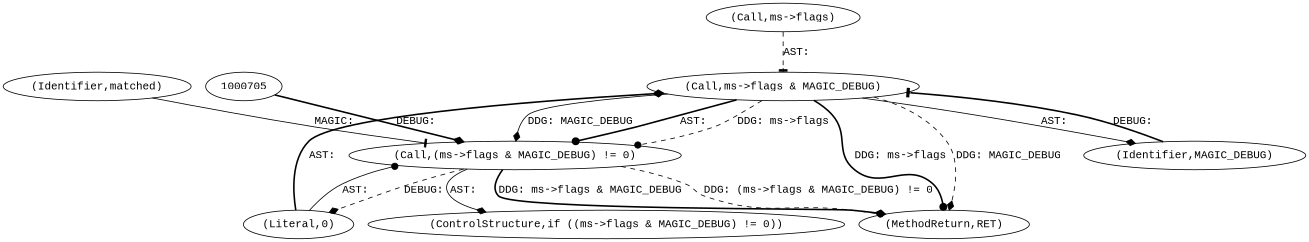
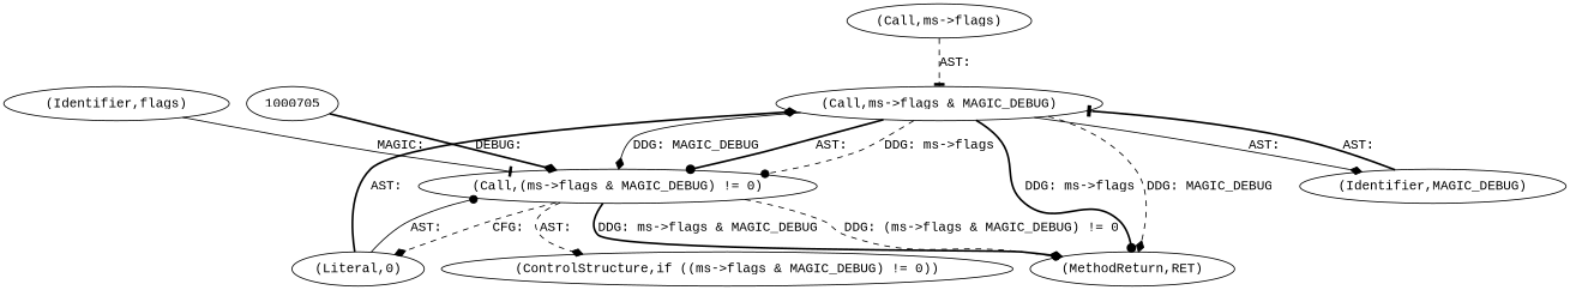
  digraph {
    fontname="Liberation Mono"
    node [fontname="Liberation Mono"]
    edge [arrowhead=diamond fontname="Liberation Mono" style=bold]
    n1 [label="(Call,ms->flags & MAGIC_DEBUG)"]
    n2 [label="(Call,(ms->flags & MAGIC_DEBUG) != 0)"]
    n3 [label="(MethodReturn,RET)"]
    n4 [label="(Identifier,MAGIC_DEBUG)"]
    n5 [label="(Literal,0)"]
    n6 [label="(ControlStructure,if ((ms->flags & MAGIC_DEBUG) != 0))"]
-   n7 [label="(Identifier,matched)"]
+   n7 [label="(Identifier,flags)"]
    n8 [label="(Call,ms->flags)"]
    1000705
    n1 -> n2 [arrowhead=dot label="AST: "]
    n1 -> n2 [arrowhead=dot label="DDG: ms->flags" style=dashed]
    n1 -> n2 [label="DDG: MAGIC_DEBUG" style=solid]
    n1 -> n3 [arrowhead=dot label="DDG: ms->flags"]
    n1 -> n3 [label="DDG: MAGIC_DEBUG" style=dashed]
    n1 -> n4 [label="AST: " style=solid]
    n2 -> n3 [arrowhead=dot label="DDG: (ms->flags & MAGIC_DEBUG) != 0" style=dashed]
    n2 -> n3 [label="DDG: ms->flags & MAGIC_DEBUG"]
-   n2 -> n5 [label="DEBUG: " style=dashed]
-   n2 -> n6 [label="AST: " style=solid]
-   n4 -> n1 [arrowhead=tee label="DEBUG: "]
+   n2 -> n5 [label="CFG: " style=dashed]
+   n2 -> n6 [label="AST: " style=dashed]
+   n4 -> n1 [arrowhead=tee label="AST: "]
    n5 -> n1 [label="AST: "]
    n5 -> n2 [arrowhead=dot label="AST: " style=solid]
    n7 -> n2 [arrowhead=tee label="MAGIC: " style=solid]
    n8 -> n1 [arrowhead=tee label="AST: " style=dashed]
    1000705 -> n2 [label="DEBUG: "]
  }
